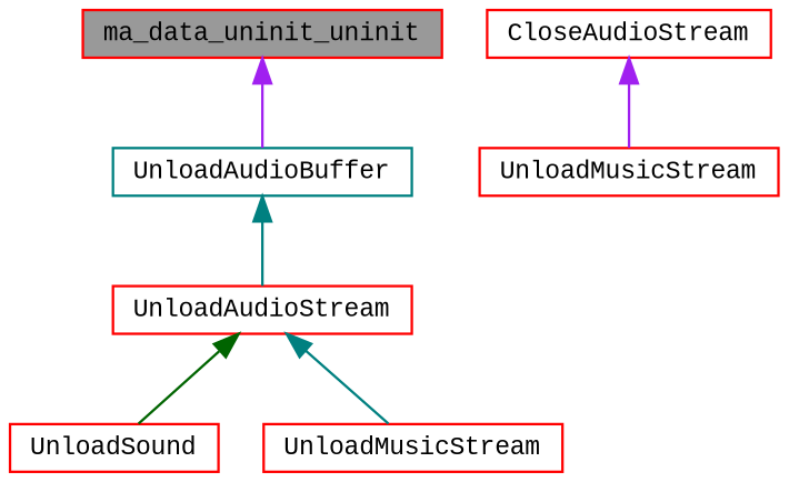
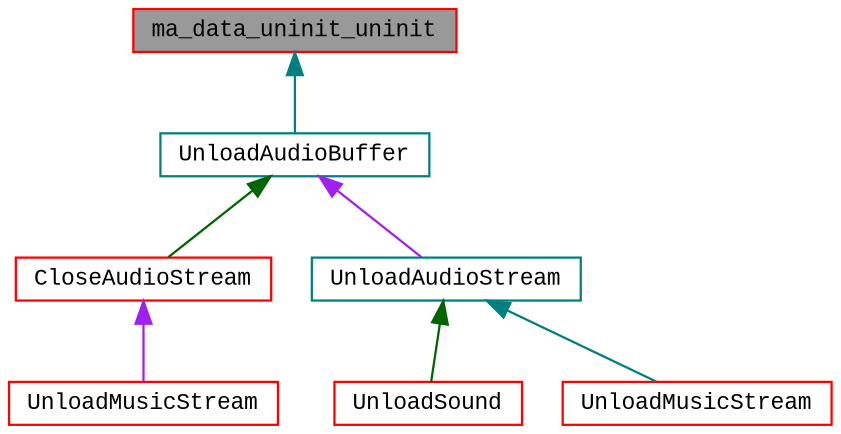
  digraph {
    fontname="Liberation Mono"
    rankdir=TB
    node [color=red fillcolor=white fontname="Liberation Mono" fontsize=10 shape=box style=filled]
    edge [color=teal dir=back fontname="Liberation Mono" fontsize=10 labelfontname=Helvetica labelfontsize=10 style=solid]
    n1 [fillcolor=grey60 fontcolor=black height=0.2 label=ma_data_uninit_uninit width=0.4]
    n2 [color=teal height=0.2 label=UnloadAudioBuffer width=0.4]
    n3 [height=0.2 label=CloseAudioStream width=0.4]
-   n4 [height=0.2 label=UnloadAudioStream width=0.4]
+   n4 [color=teal height=0.2 label=UnloadAudioStream width=0.4]
    n5 [height=0.2 label=UnloadMusicStream width=0.4]
    n6 [height=0.2 label=UnloadSound width=0.4]
    n7 [height=0.2 label=UnloadMusicStream width=0.4]
-   n1 -> n2 [color=purple]
-   n2 -> n4
+   n1 -> n2
+   n2 -> n3 [color=darkgreen]
+   n2 -> n4 [color=purple]
    n3 -> n5 [color=purple]
    n4 -> n6 [color=darkgreen]
    n4 -> n7
  }
